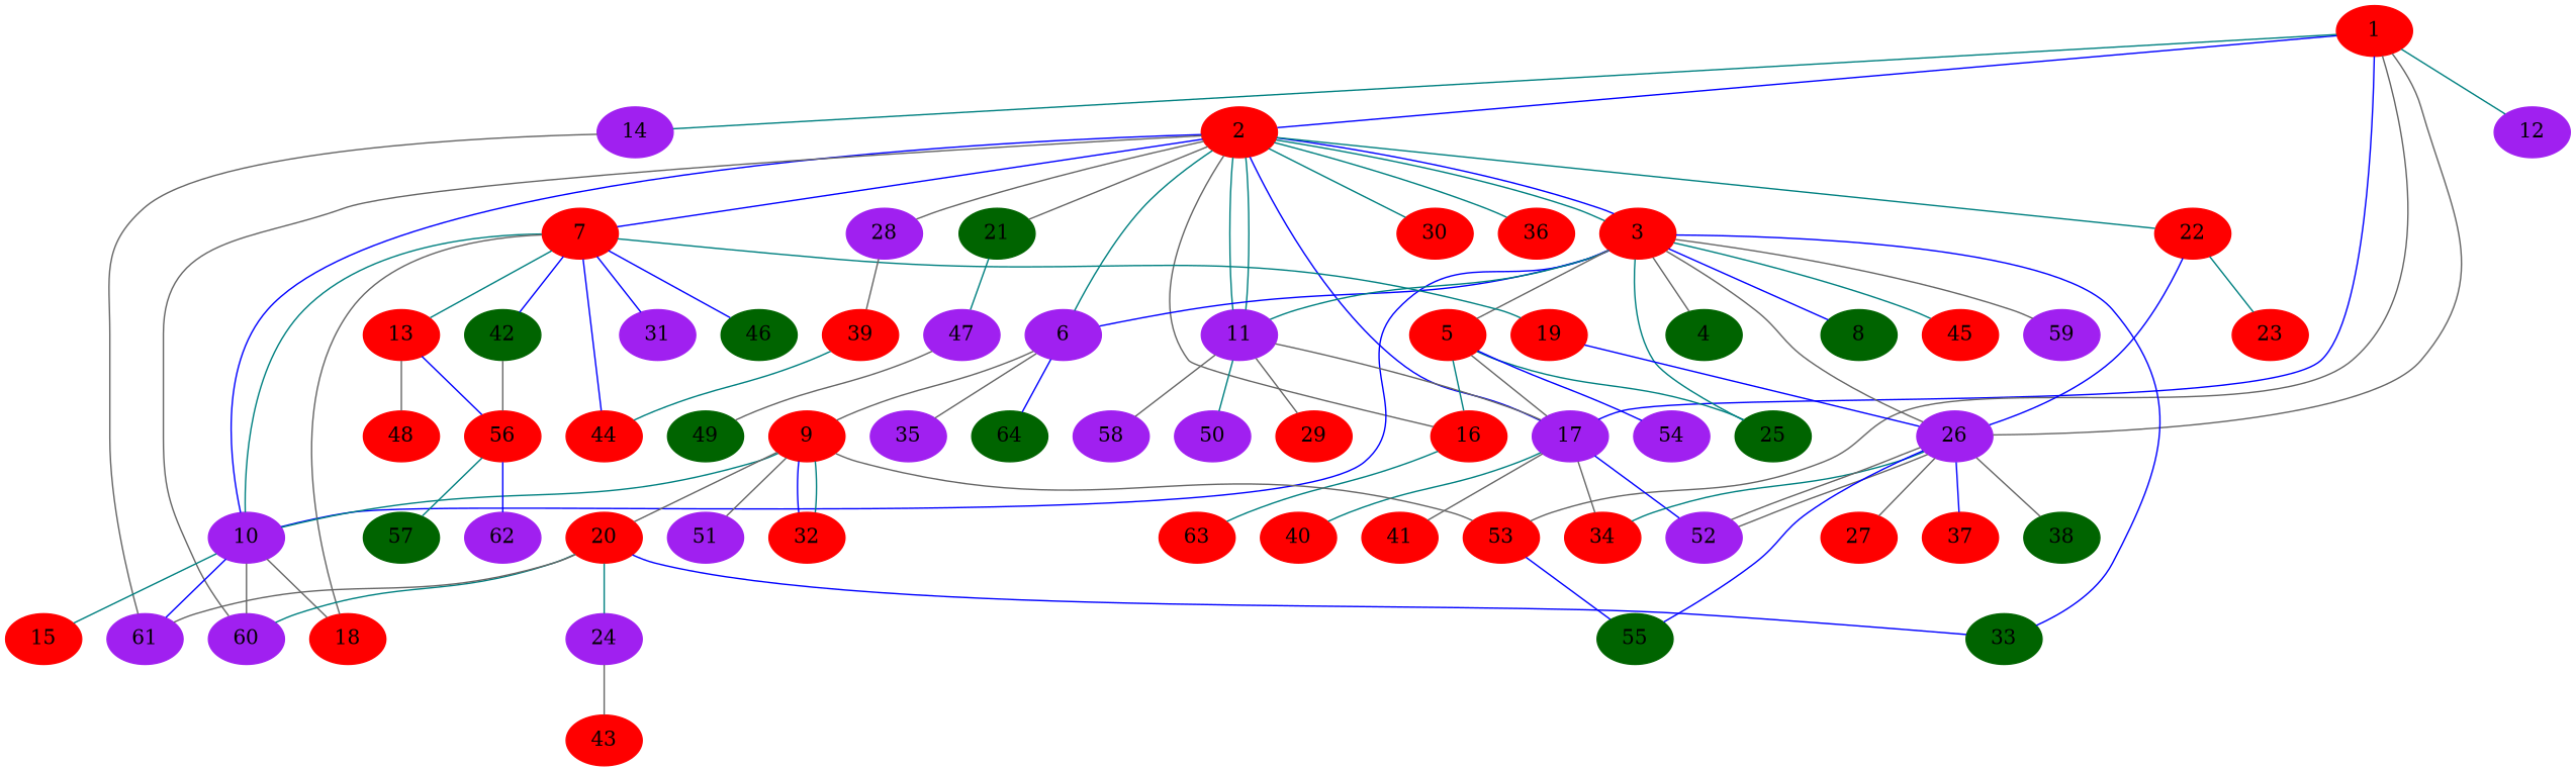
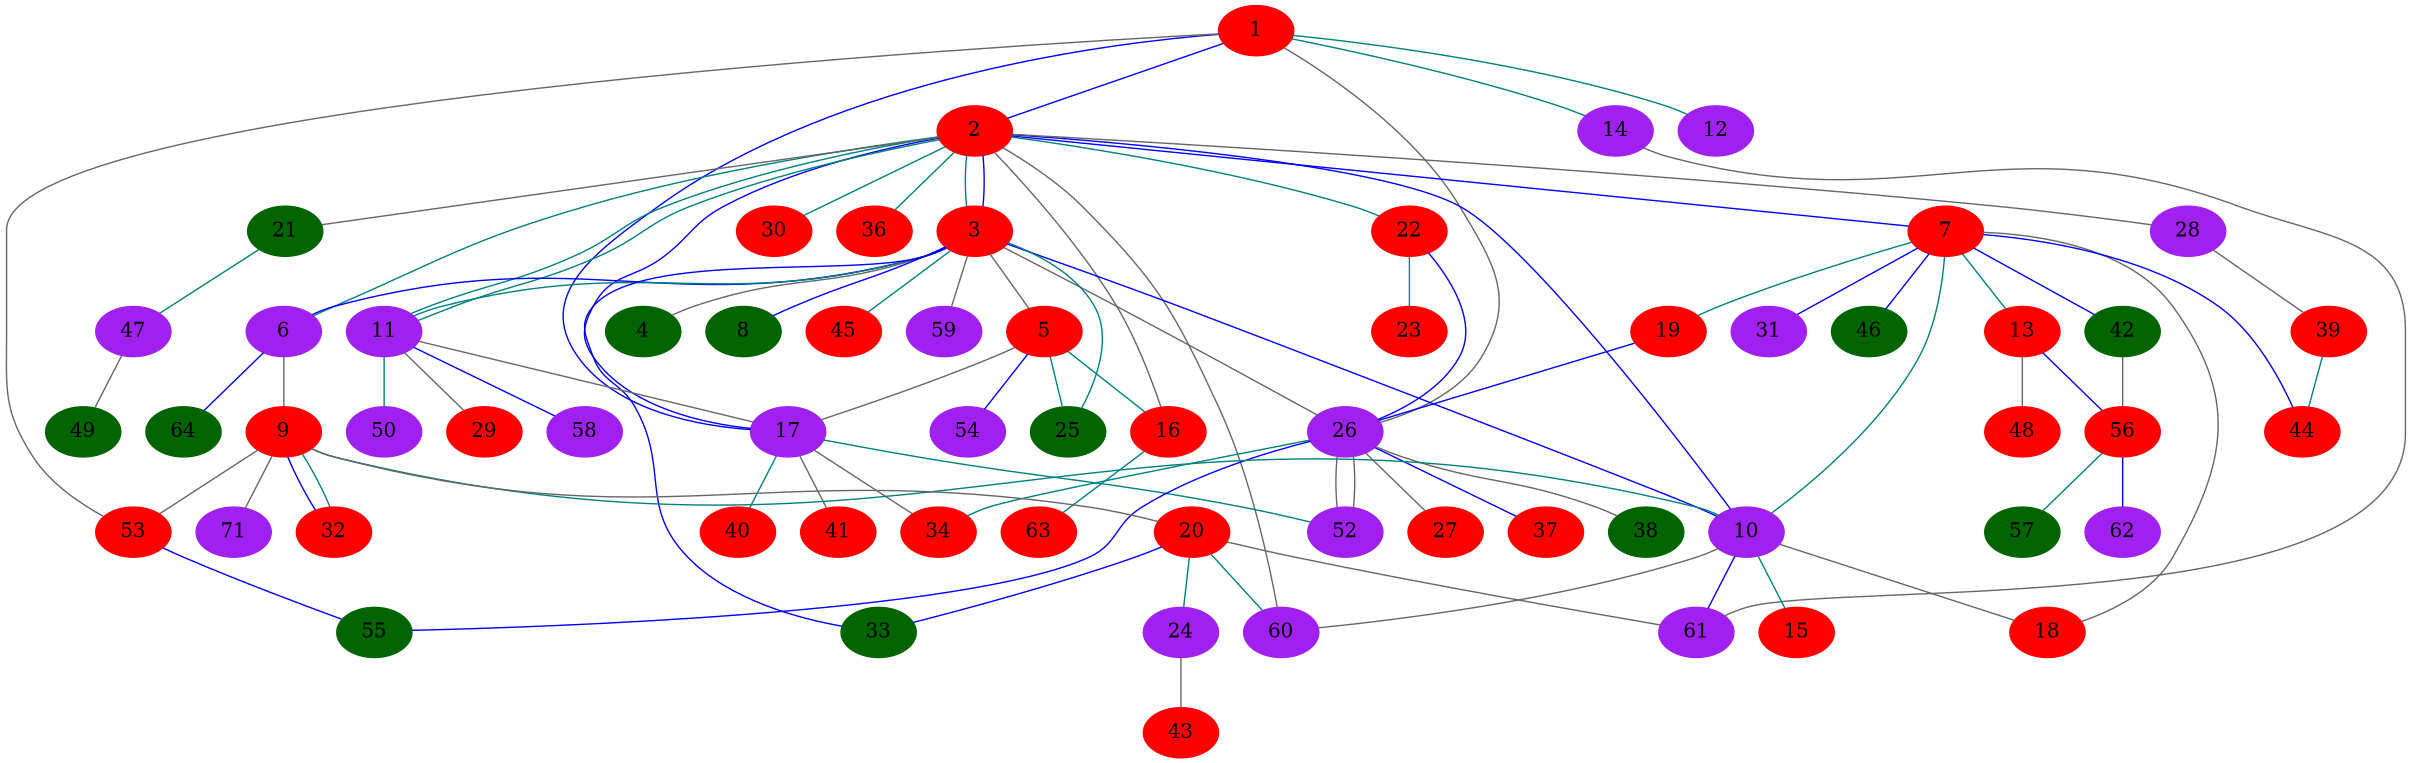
  graph {
    node [color=red style=filled]
    edge [color=gray40]
    1
    2
    12 [color=purple]
    14 [color=purple]
    17 [color=purple]
    26 [color=purple]
    53
    3
    6 [color=purple]
    7
    10 [color=purple]
    11 [color=purple]
    16
    21 [color=darkgreen]
    22
    28 [color=purple]
    30
    36
    60 [color=purple]
    61 [color=purple]
    34
    40
    41
    52 [color=purple]
    27
    37
    38 [color=darkgreen]
    55 [color=darkgreen]
    4 [color=darkgreen]
    5
    8 [color=darkgreen]
    25 [color=darkgreen]
    33 [color=darkgreen]
    45
    59 [color=purple]
    9
-   35 [color=purple]
    64 [color=darkgreen]
    13
    18
    19
    31 [color=purple]
    42 [color=darkgreen]
    44
    46 [color=darkgreen]
    15
    50 [color=purple]
    29
    58 [color=purple]
    63
    47 [color=purple]
    23
    39
    54 [color=purple]
    20
    32
-   51 [color=purple]
+   51 [color=purple label=71]
    48
    56
    24 [color=purple]
    57 [color=darkgreen]
    62 [color=purple]
    43
    49 [color=darkgreen]
    1 -- 2 [color=blue]
    1 -- 12 [color=teal]
    1 -- 14 [color=teal]
    1 -- 17 [color=blue]
    1 -- 26
    1 -- 53
    2 -- 17 [color=blue]
    2 -- 3 [color=teal]
    2 -- 3 [color=blue]
    2 -- 6 [color=teal]
    2 -- 7 [color=blue]
    2 -- 10 [color=blue]
    2 -- 11 [color=teal]
    2 -- 11 [color=teal]
    2 -- 16
    2 -- 21
    2 -- 22 [color=teal]
    2 -- 28
    2 -- 30 [color=teal]
    2 -- 36 [color=teal]
    2 -- 60
    14 -- 61
    17 -- 34
    17 -- 40 [color=teal]
    17 -- 41
-   17 -- 52 [color=blue]
+   17 -- 52 [color=teal]
    26 -- 34 [color=teal]
    26 -- 52
    26 -- 52
    26 -- 27
    26 -- 37 [color=blue]
    26 -- 38
    26 -- 55 [color=blue]
    53 -- 55 [color=blue]
    3 -- 26
    3 -- 6 [color=blue]
    3 -- 10 [color=blue]
    3 -- 11 [color=teal]
    3 -- 4
    3 -- 5
    3 -- 8 [color=blue]
    3 -- 25 [color=teal]
    3 -- 33 [color=blue]
    3 -- 45 [color=teal]
    3 -- 59
    6 -- 9
-   6 -- 35
    6 -- 64 [color=blue]
    7 -- 10 [color=teal]
    7 -- 13 [color=teal]
    7 -- 18
    7 -- 19 [color=teal]
    7 -- 31 [color=blue]
    7 -- 42 [color=blue]
    7 -- 44 [color=blue]
    7 -- 46 [color=blue]
    10 -- 60
    10 -- 61 [color=blue]
    10 -- 18
    10 -- 15 [color=teal]
    11 -- 17
    11 -- 50 [color=teal]
    11 -- 29
-   11 -- 58
+   11 -- 58 [color=blue]
    16 -- 63 [color=teal]
    21 -- 47 [color=teal]
    22 -- 26 [color=blue]
    22 -- 23 [color=teal]
    28 -- 39
    5 -- 17
    5 -- 16 [color=teal]
    5 -- 25 [color=teal]
    5 -- 54 [color=blue]
    9 -- 53
    9 -- 10 [color=teal]
    9 -- 20
    9 -- 32 [color=blue]
    9 -- 32 [color=teal]
    9 -- 51
    13 -- 48
    13 -- 56 [color=blue]
    19 -- 26 [color=blue]
    42 -- 56
    47 -- 49
    39 -- 44 [color=teal]
    20 -- 60 [color=teal]
    20 -- 61
    20 -- 33 [color=blue]
    20 -- 24 [color=teal]
    56 -- 57 [color=teal]
    56 -- 62 [color=blue]
    24 -- 43
  }
